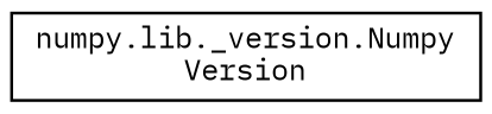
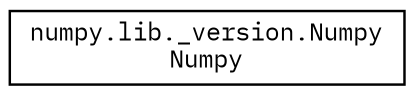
  digraph {
    rankdir=LR
    fontname="IBM Plex Mono"
-   n1 [color=black fillcolor=white fontname="IBM Plex Mono" fontsize=10 height=0.2 label="numpy.lib._version.Numpy\lVersion" shape=record style=filled width=0.4]
+   n1 [color=black fillcolor=white fontname="IBM Plex Mono" fontsize=10 height=0.2 label="numpy.lib._version.Numpy\lNumpy" shape=record style=filled width=0.4]
  }
